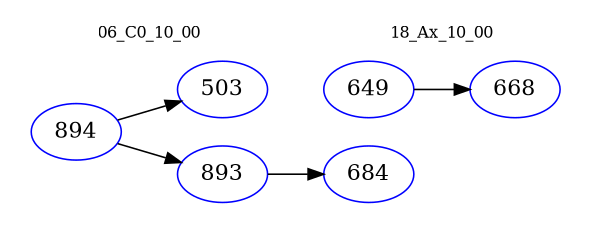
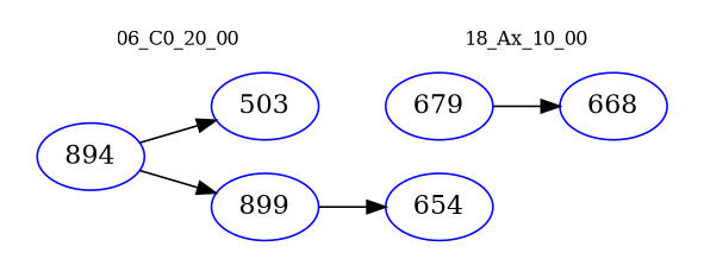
  digraph {
    rankdir=LR
    node [color=blue]
    edge [color=black]
-   n1 [label=649]
+   n1 [label=679]
    n2 [label=668]
-   n3 [label=684]
+   n3 [label=654]
    n4 [label=894]
-   n5 [label=893]
+   n5 [label=899]
    n6 [label=503]
    subgraph cluster_1 {
      color=white
      fontsize=10
      label="18_Ax_10_00"
      n1
      n2
      n3
    }
    subgraph cluster_2 {
      color=white
      fontsize=10
-     label="06_C0_10_00"
+     label="06_C0_20_00"
      n4
      n5
      n6
    }
    n1 -> n2
    n4 -> n5
    n4 -> n6
    n5 -> n3
  }
